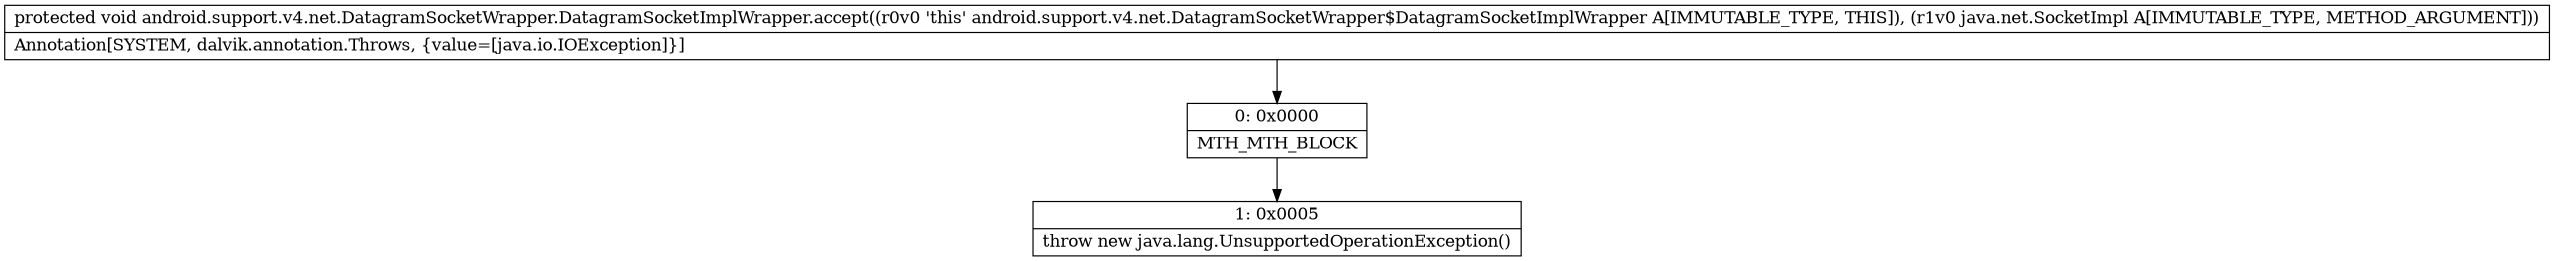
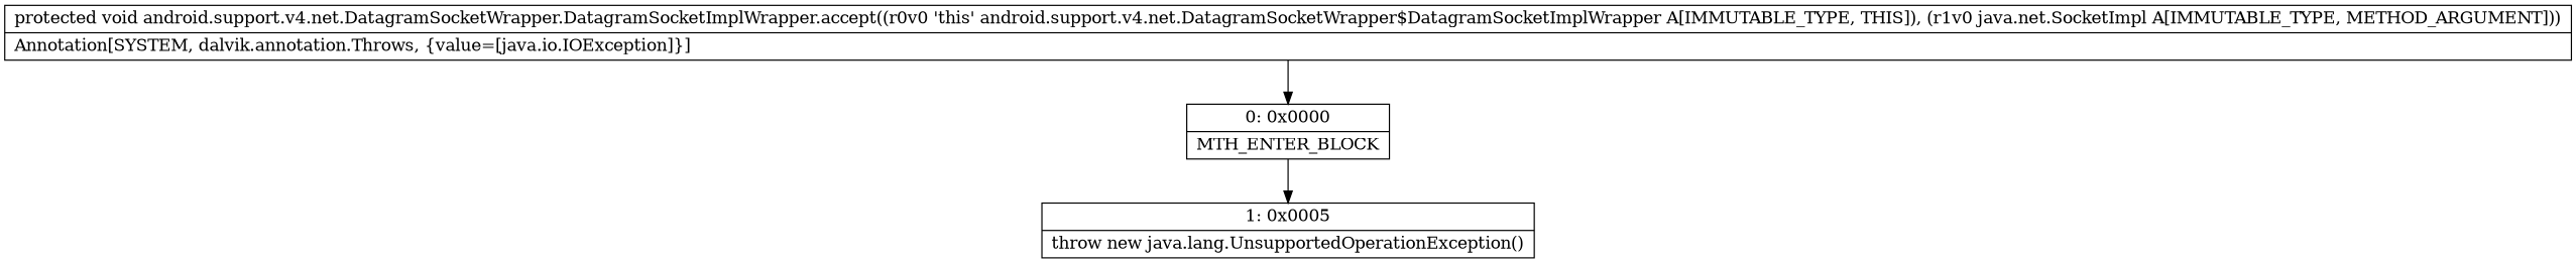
  digraph {
    node [shape=record]
-   n1 [label="{0\:\ 0x0000|MTH_MTH_BLOCK\l}"]
+   n1 [label="{0\:\ 0x0000|MTH_ENTER_BLOCK\l}"]
    n2 [label="{1\:\ 0x0005|throw new java.lang.UnsupportedOperationException()\l}"]
    n3 [label="{protected void android.support.v4.net.DatagramSocketWrapper.DatagramSocketImplWrapper.accept((r0v0 'this' android.support.v4.net.DatagramSocketWrapper$DatagramSocketImplWrapper A[IMMUTABLE_TYPE, THIS]), (r1v0 java.net.SocketImpl A[IMMUTABLE_TYPE, METHOD_ARGUMENT]))  | Annotation[SYSTEM, dalvik.annotation.Throws, \{value=[java.io.IOException]\}]\l}"]
    n1 -> n2
    n3 -> n1
  }
